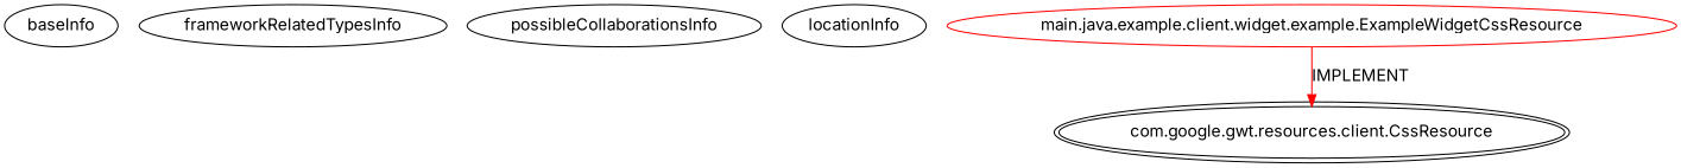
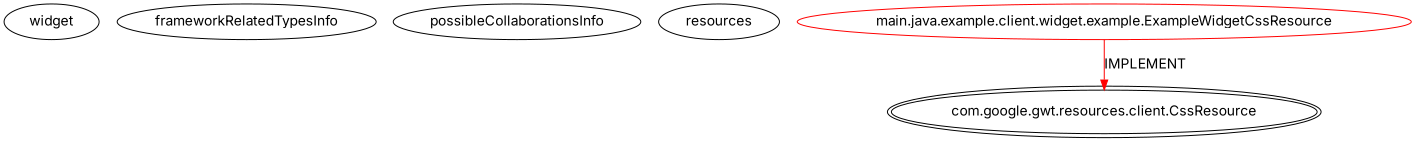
  digraph {
    fontname=Inter
    node [fontname=Inter]
-   baseInfo [category=extension_graph graphId=1338 isAnonymous=false possibleRelation=false]
+   baseInfo [category=extension_graph graphId=1338 isAnonymous=false possibleRelation=false label=widget]
    frameworkRelatedTypesInfo [0="com.google.gwt.resources.client.CssResource"]
    possibleCollaborationsInfo
-   locationInfo [contextSignature=ExampleWidgetCssResource filePath="/geomajas-geomajas-widget-definitions-sample/geomajas-widget-definitions-sample-master/example/src/main/java/example/client/widget/example/ExampleWidgetCssResource.java" graphId=1338 projectName="geomajas-geomajas-widget-definitions-sample"]
+   locationInfo [contextSignature=ExampleWidgetCssResource filePath="/geomajas-geomajas-widget-definitions-sample/geomajas-widget-definitions-sample-master/example/src/main/java/example/client/widget/example/ExampleWidgetCssResource.java" graphId=1338 projectName="geomajas-geomajas-widget-definitions-sample" label=resources]
    n5 [color=red isFrameworkType=false label="main.java.example.client.widget.example.ExampleWidgetCssResource" vertexType=ROOT_CLIENT_CLASS_DECLARATION]
    n6 [isFrameworkType=true label="com.google.gwt.resources.client.CssResource" peripheries=2 vertexType=FRAMEWORK_INTERFACE_TYPE]
    n5 -> n6 [color=red label=IMPLEMENT fontname=Inter]
  }
